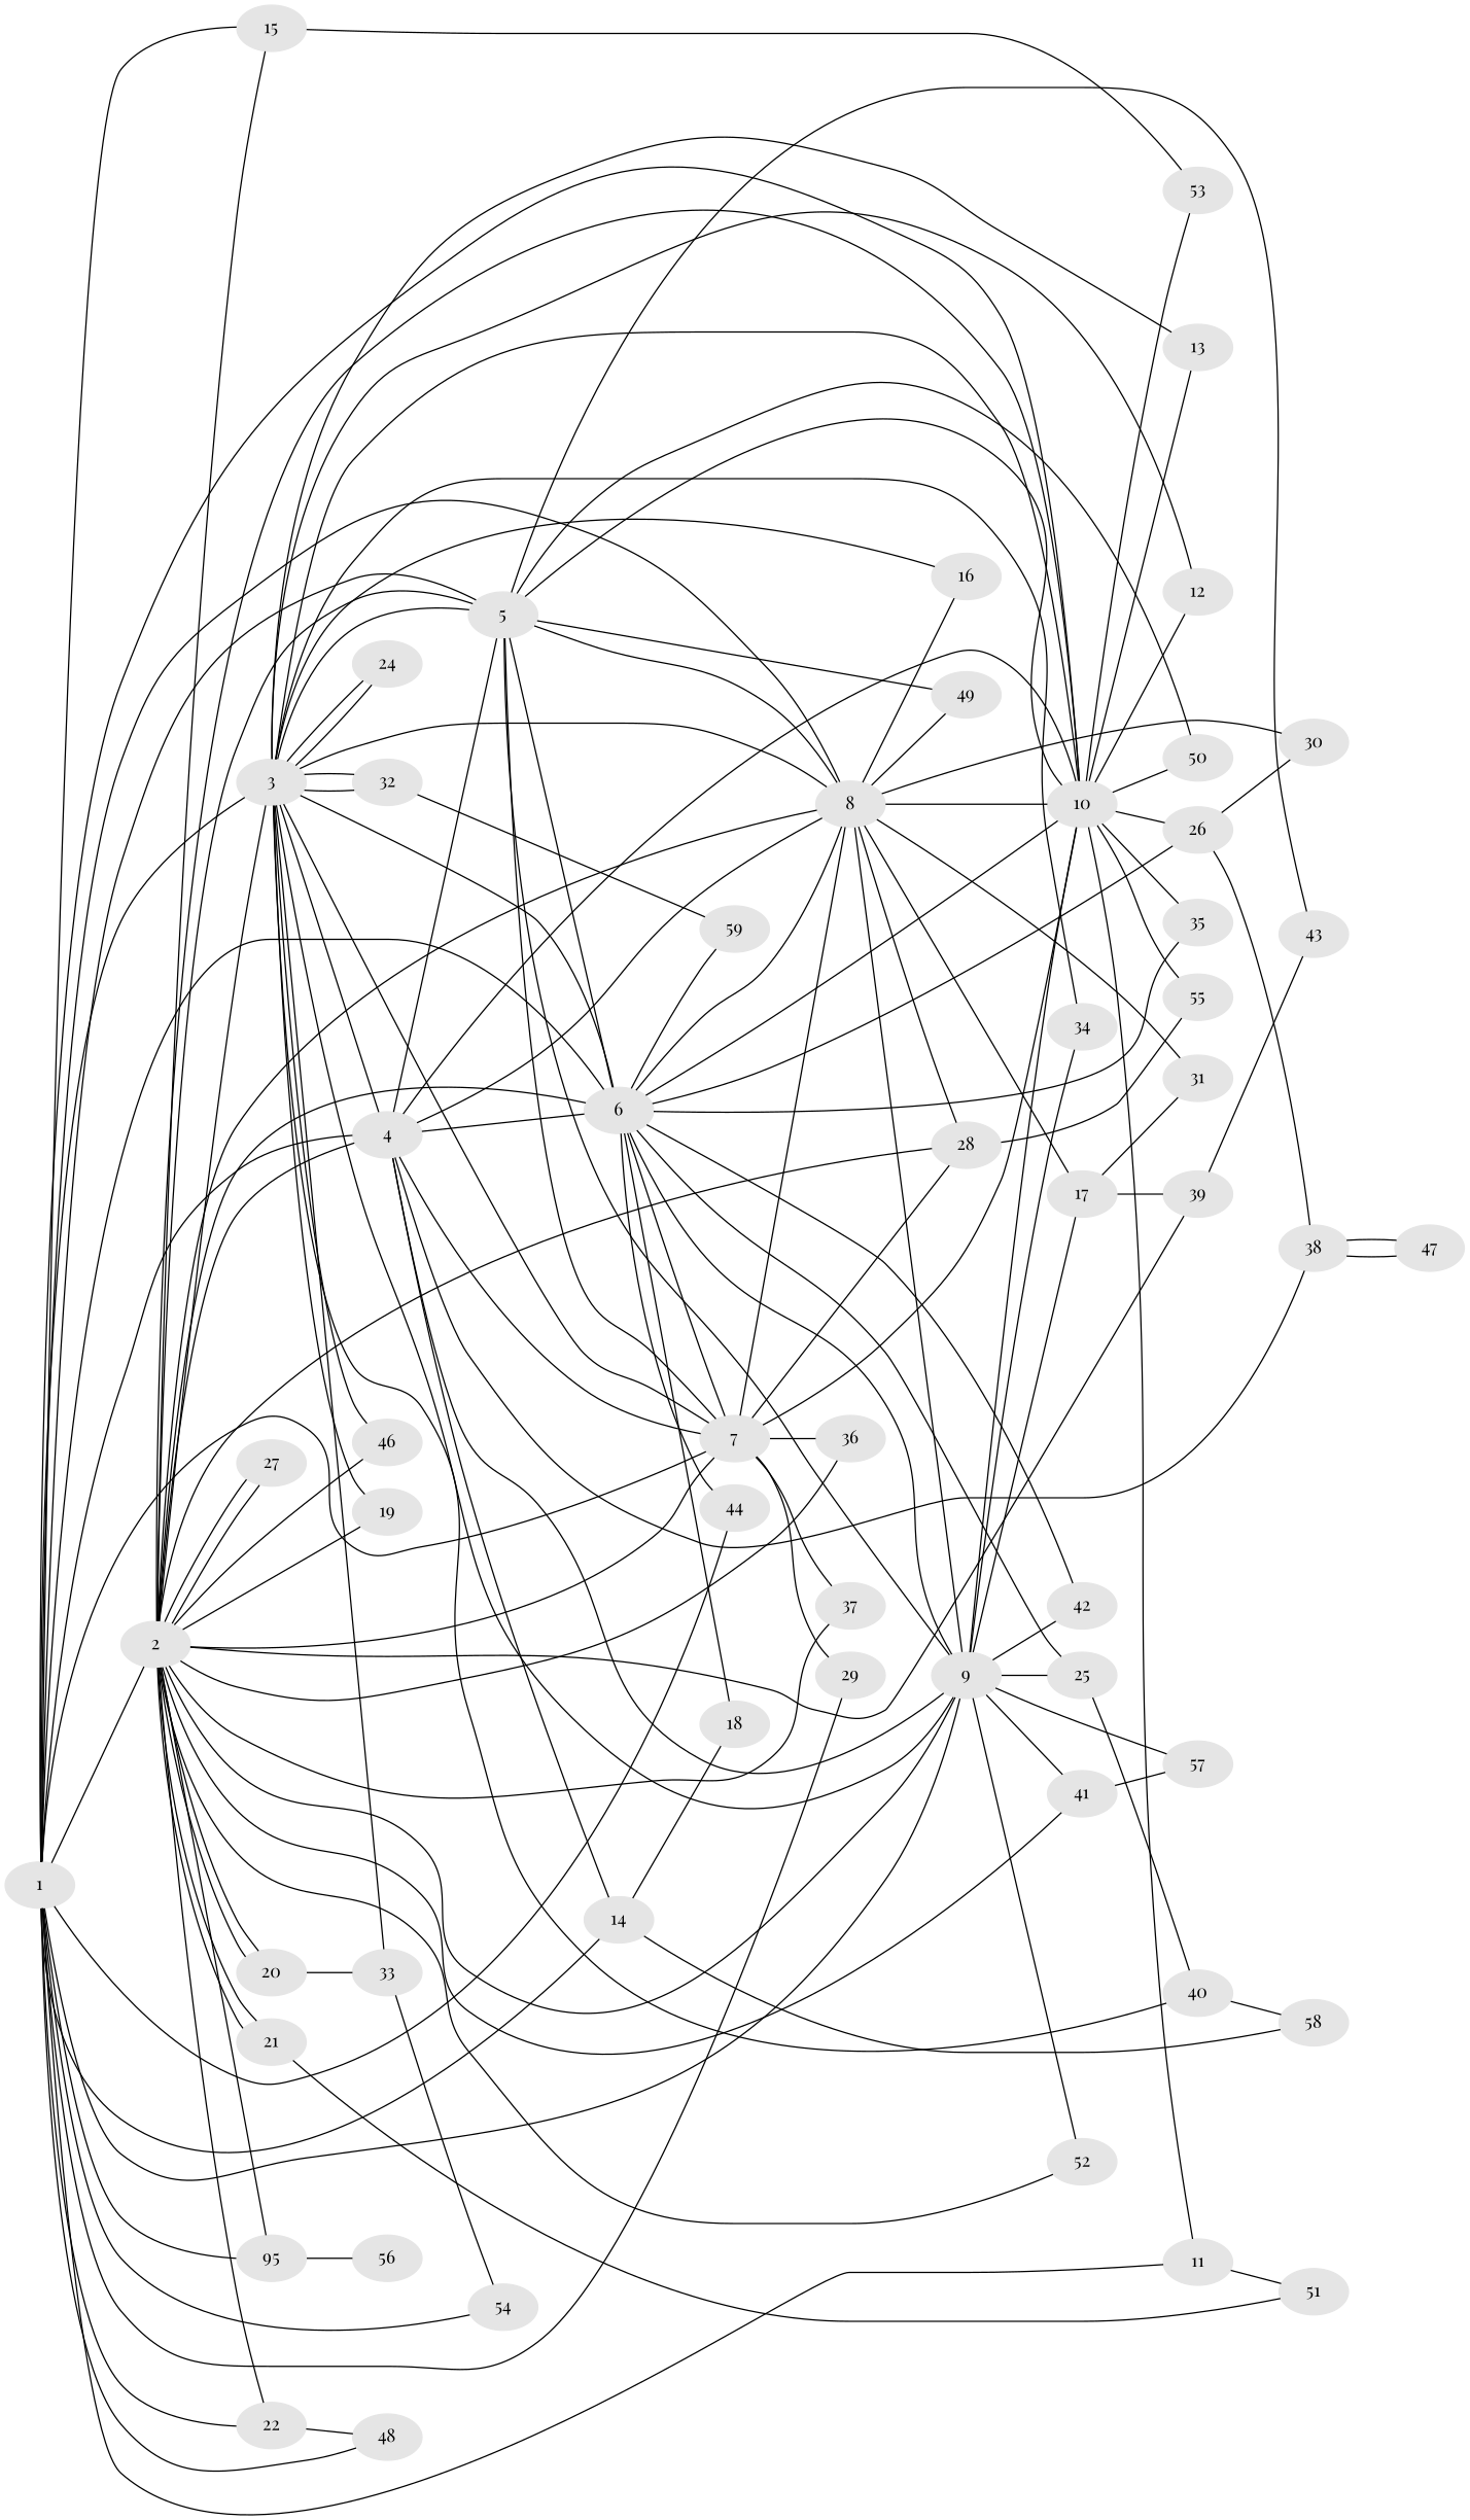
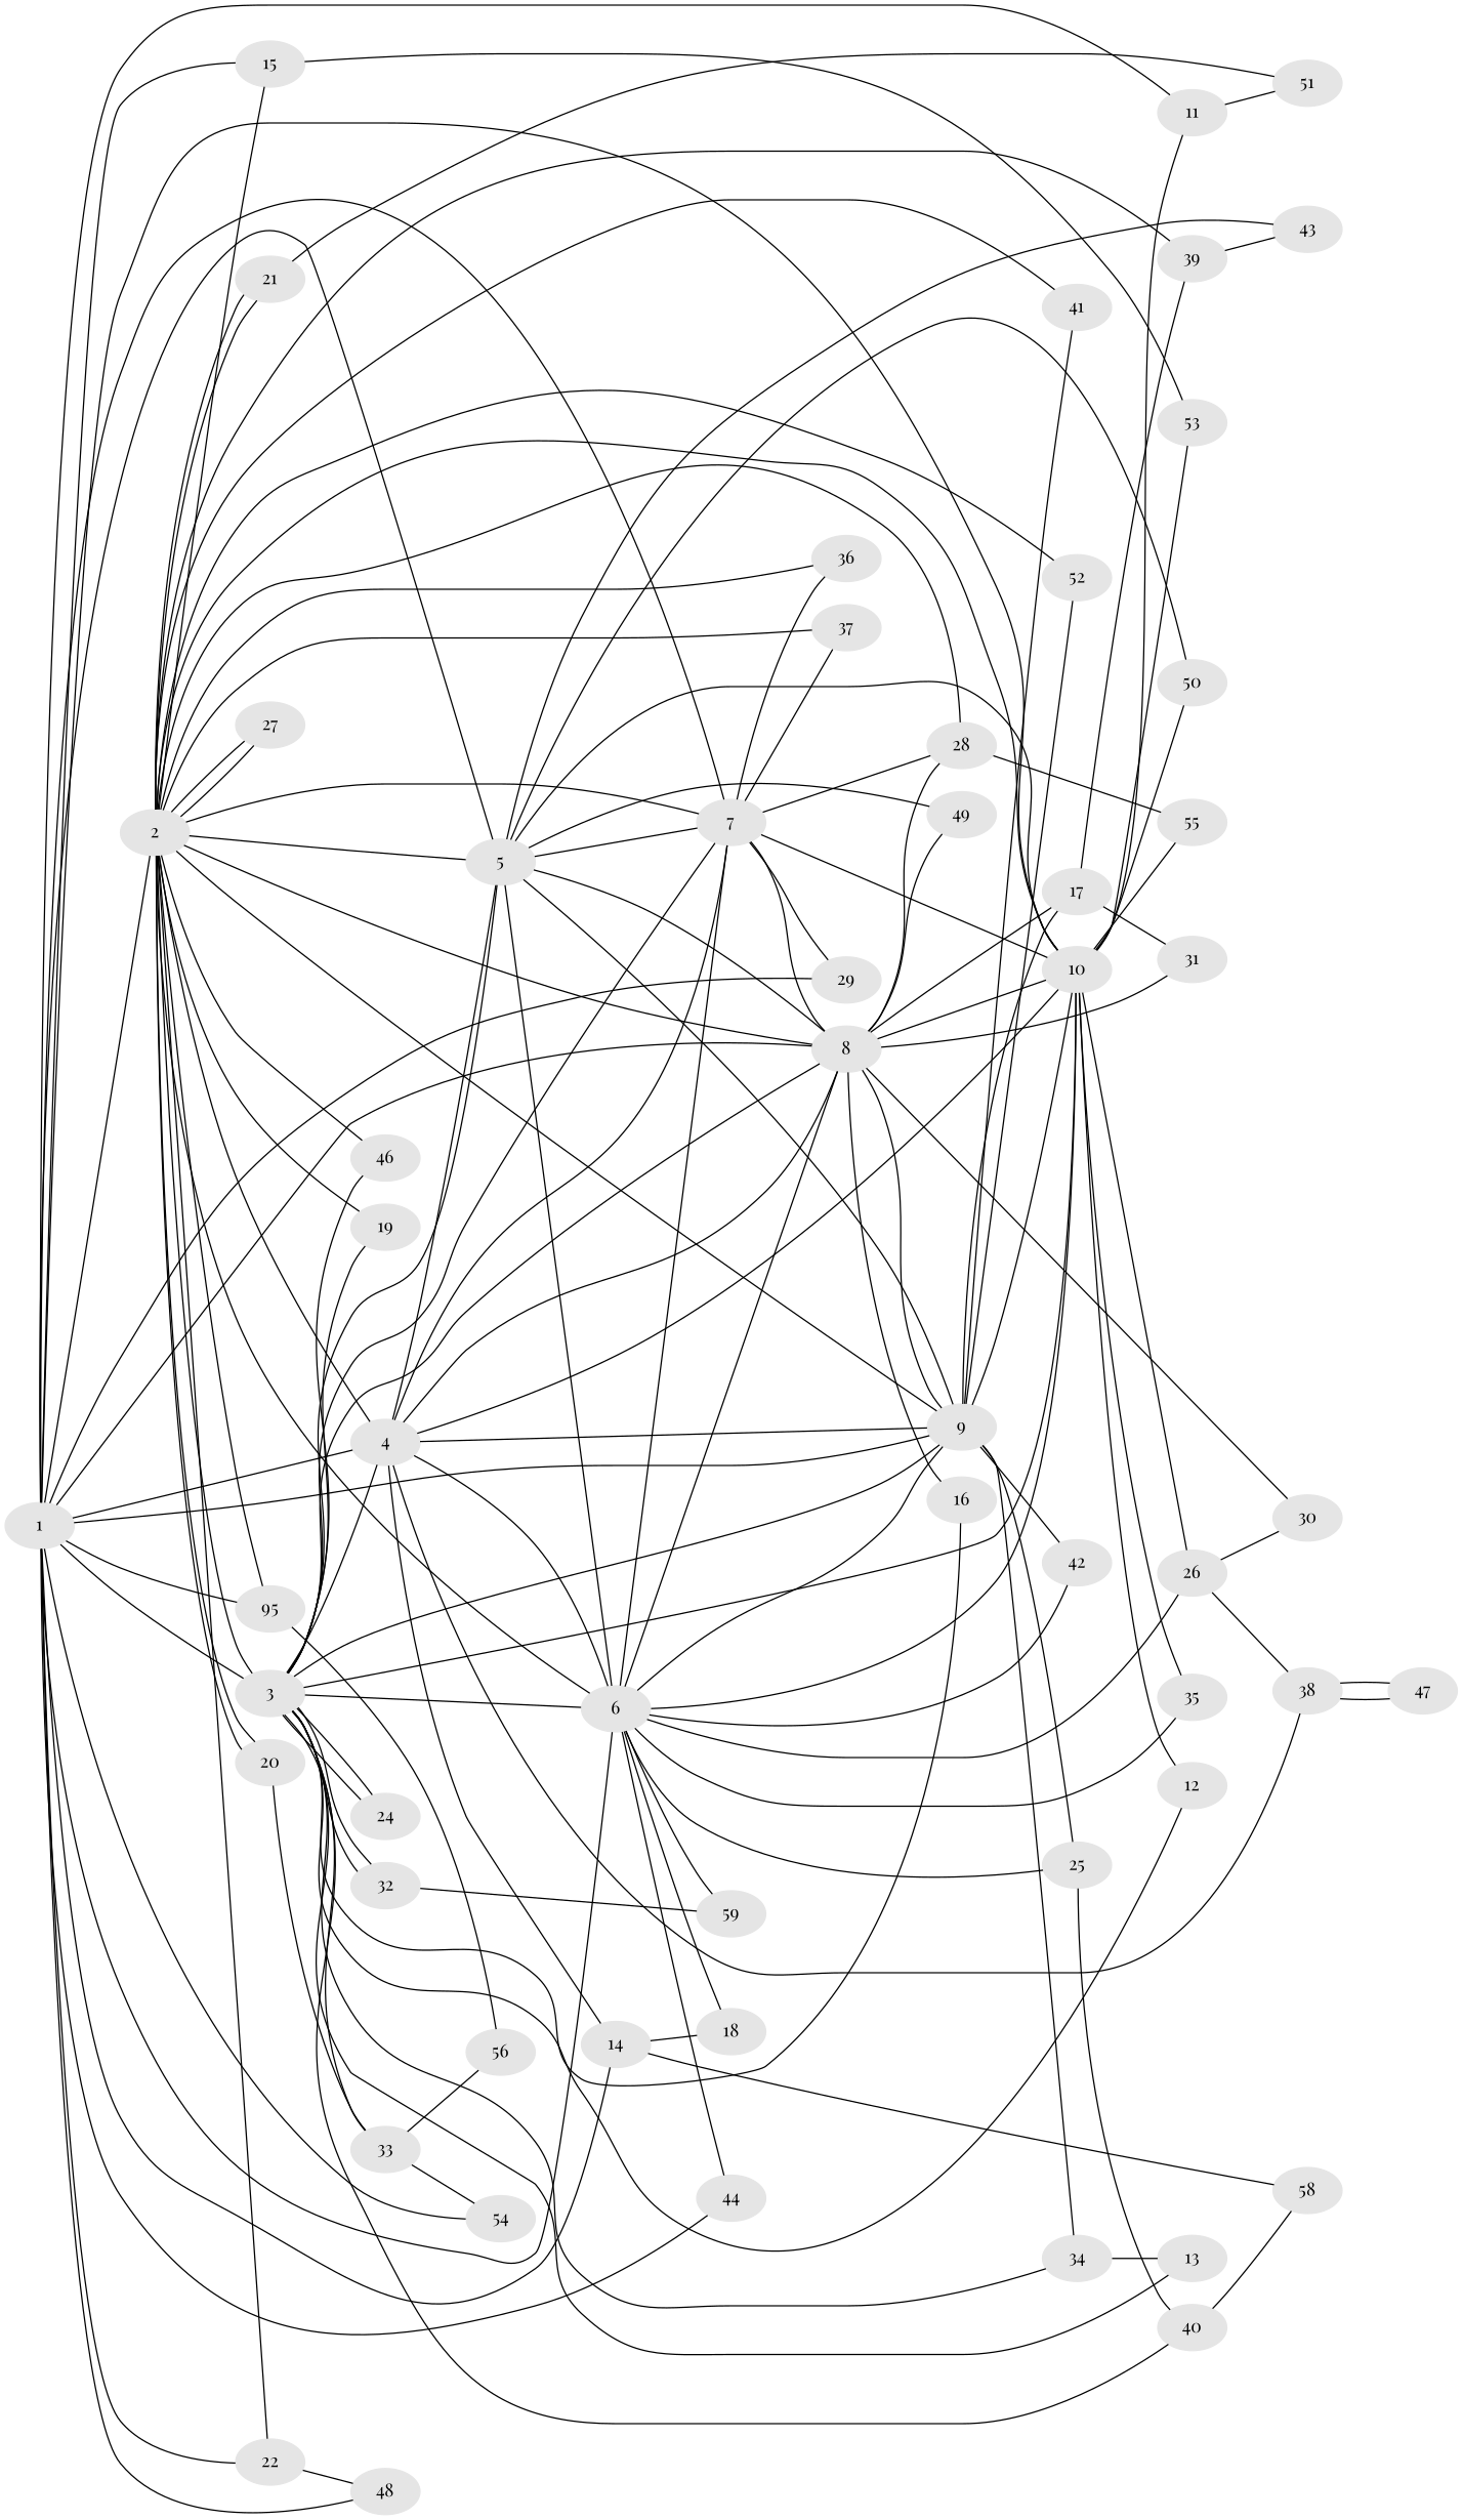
  graph {
    fontname="Playfair Display"
    rankdir=LR
    node [color=gray90 fontname="Playfair Display" style=filled]
    edge [fontname="Playfair Display"]
    1
    2
    3
    4
    5
    6
    7
    8
    9
    10
    11
    14
    15
    22
    29
    44
    n17 [label=95]
    48
    54
    19
    20
    21
    27
    28
    36
    37
    39
    41
    46
    52
    12
    13
    16
    24
    32
    33
    34
    40
    38
    43
    49
    50
    18
    25
    26
    35
    42
    59
    17
    30
    31
-   57
    53
    55
    51
    58
    56
    47
    1 -- 2
    1 -- 3
    1 -- 4
    1 -- 5
    1 -- 6
    1 -- 7
    1 -- 8
    1 -- 9
    1 -- 10
    1 -- 11
    1 -- 14
    1 -- 15
    1 -- 22
    1 -- 29
    1 -- 44
    1 -- n17
    1 -- 48
    1 -- 54
    2 -- 3
    2 -- 4
    2 -- 5
    2 -- 6
    2 -- 7
    2 -- 8
    2 -- 9
    2 -- 10
    2 -- 15
    2 -- 22
    2 -- n17
    2 -- 19
    2 -- 20
    2 -- 20
    2 -- 21
    2 -- 21
    2 -- 27
    2 -- 27
    2 -- 28
    2 -- 36
    2 -- 37
    2 -- 39
    2 -- 41
    2 -- 46
    2 -- 52
    3 -- 4
    3 -- 5
    3 -- 6
    3 -- 7
    3 -- 8
    3 -- 9
    3 -- 10
    3 -- 19
    3 -- 46
    3 -- 12
    3 -- 13
    3 -- 16
    3 -- 24
    3 -- 24
    3 -- 32
    3 -- 32
    3 -- 33
    3 -- 34
    3 -- 40
    4 -- 5
    4 -- 6
    4 -- 7
    4 -- 8
    4 -- 9
    4 -- 10
    4 -- 14
    4 -- 38
    5 -- 6
    5 -- 7
    5 -- 8
    5 -- 9
    5 -- 10
    5 -- 43
    5 -- 49
    5 -- 50
    6 -- 7
    6 -- 8
    6 -- 9
    6 -- 10
    6 -- 44
    6 -- 18
    6 -- 25
    6 -- 26
    6 -- 35
    6 -- 42
    6 -- 59
    7 -- 8
    7 -- 10
    7 -- 29
    7 -- 28
    7 -- 36
    7 -- 37
    8 -- 9
    8 -- 10
    8 -- 28
    8 -- 16
    8 -- 49
    8 -- 17
    8 -- 30
    8 -- 31
    9 -- 10
    9 -- 41
    9 -- 52
    9 -- 34
    9 -- 25
    9 -- 42
    9 -- 17
-   9 -- 57
    10 -- 11
    10 -- 12
-   10 -- 13
+   34 -- 13
    10 -- 50
    10 -- 26
    10 -- 35
    10 -- 53
    10 -- 55
    11 -- 51
    14 -- 18
    14 -- 58
    15 -- 53
    22 -- 48
    n17 -- 56
    20 -- 33
    21 -- 51
    28 -- 55
    39 -- 43
-   41 -- 57
    32 -- 59
    33 -- 54
+   33 -- 56
    40 -- 58
    38 -- 47
    38 -- 47
    25 -- 40
    26 -- 38
    26 -- 30
    17 -- 39
    17 -- 31
  }
